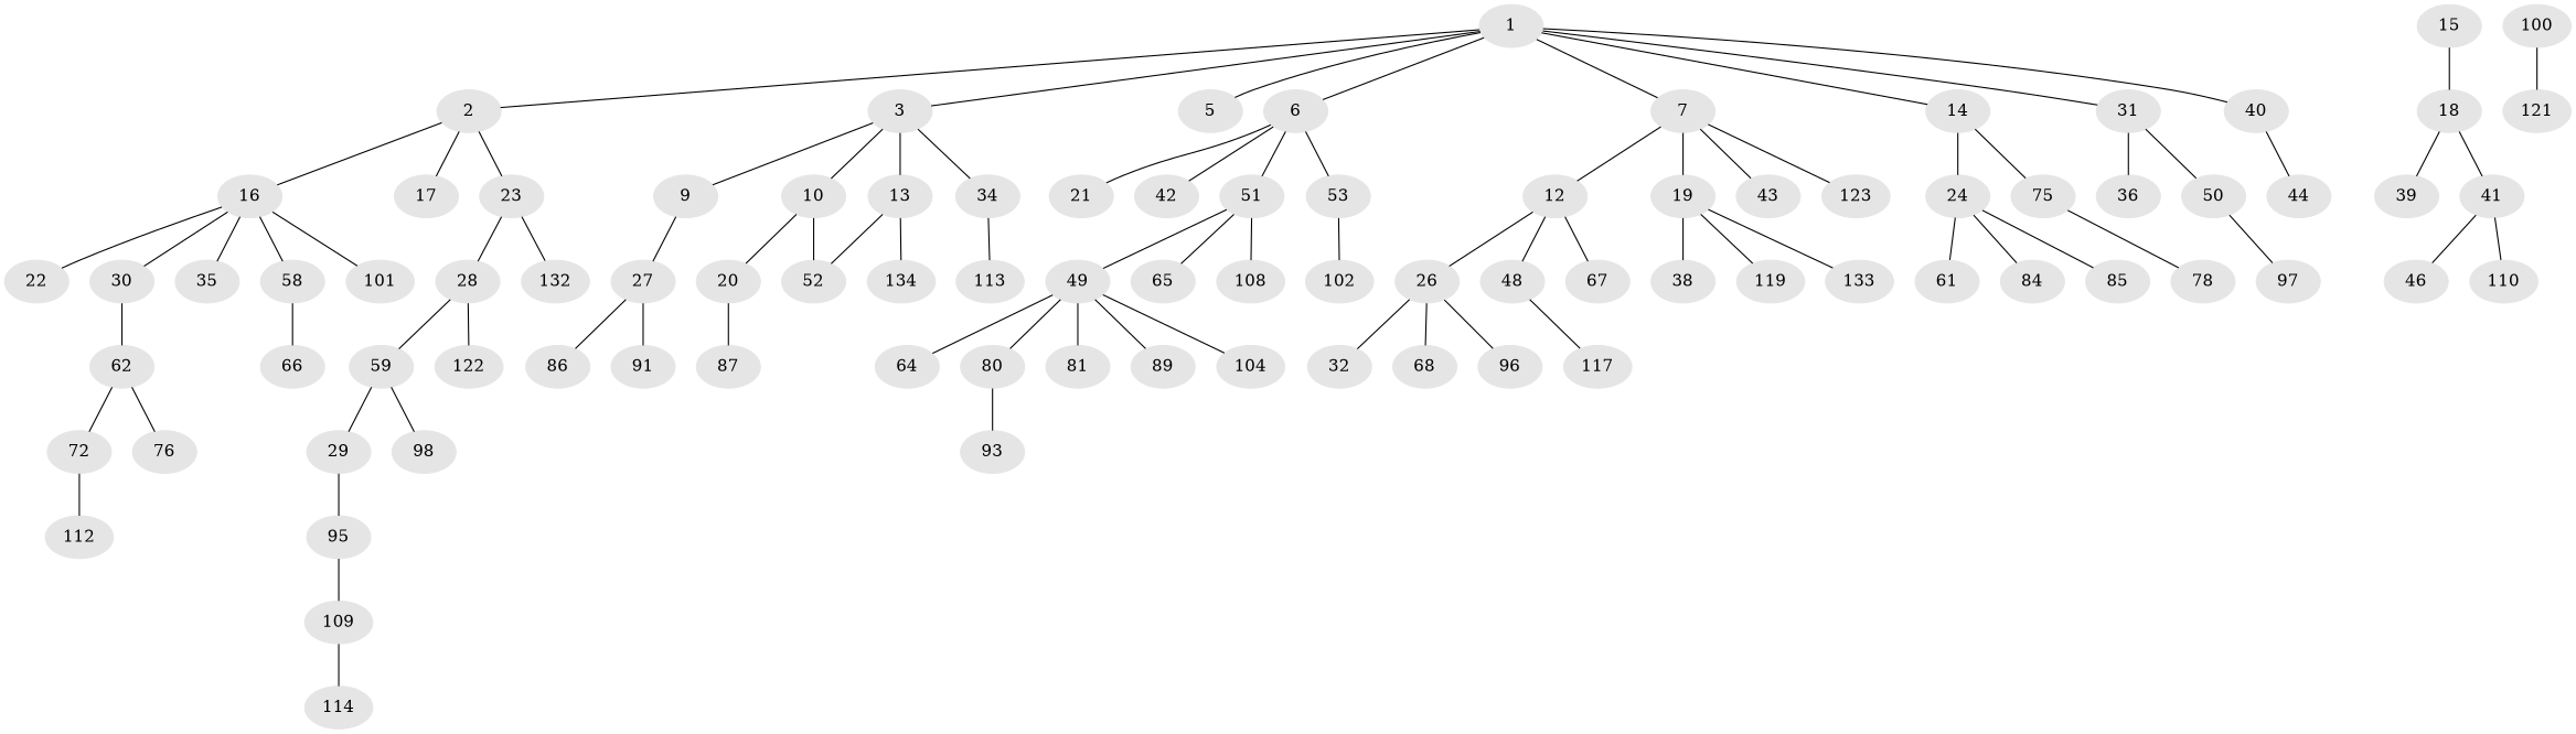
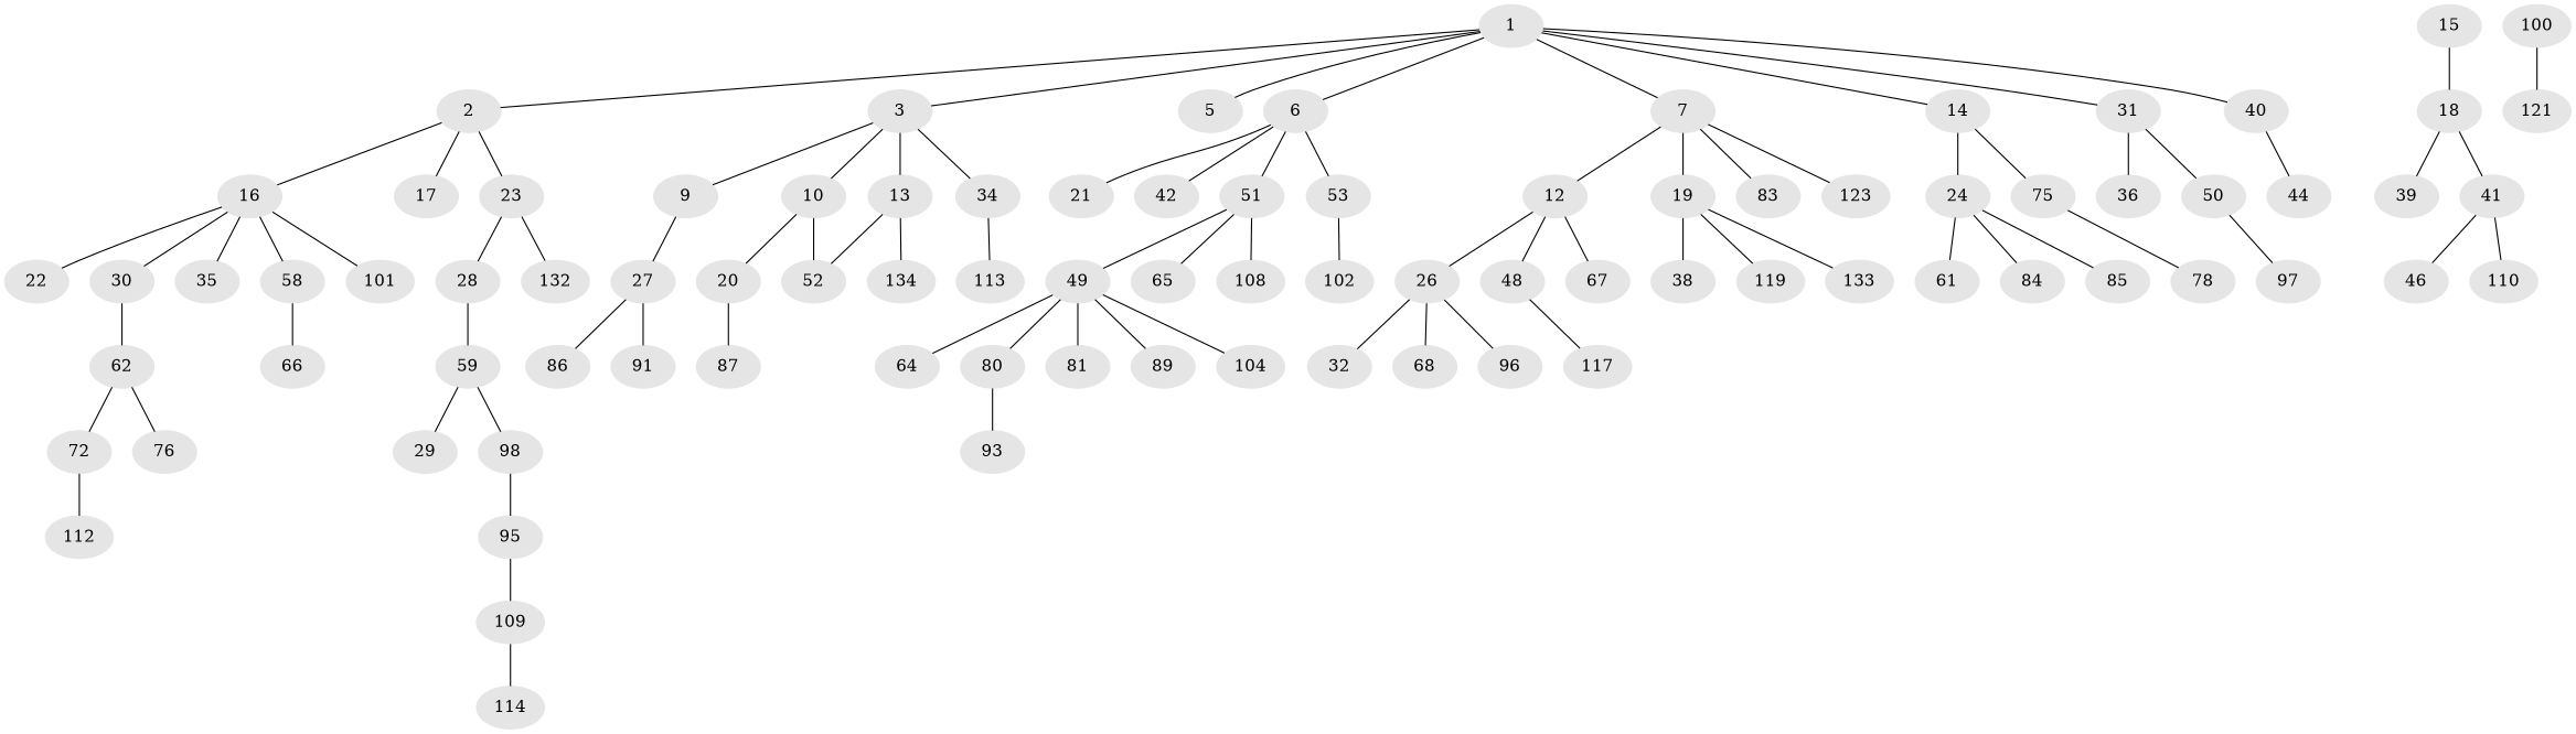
  graph {
    node [color=gray90 style=filled]
    1 [super="+4"]
    2 [super="+55"]
    3 [super="+11"]
    5
    6
    7 [super="+8"]
    14 [super="+82"]
    31 [super="+33"]
    40
    16 [super="+45"]
    17
    23 [super="+120"]
    9
    10 [super="+74"]
    13
    34 [super="+88"]
    21 [super="+130"]
    42 [super="+94"]
    51 [super="+111"]
    53 [super="+57"]
    12 [super="+37"]
    19 [super="+77"]
-   43 [super="+124"]
+   43 [super="+124" label=83]
    123
    24 [super="+79"]
    75
    36
    50 [super="+106"]
    44
    22 [super="+92"]
    30
    35 [super="+83"]
    58
    101 [super="+126"]
    28 [super="+115"]
    132
    27 [super="+60"]
    20
    52 [super="+129"]
    134
    113
    49 [super="+63"]
    65
    108
    102
    26 [super="+54"]
    48
    67 [super="+90"]
    38
    119
    133
    86
    91
    87 [super="+131"]
    32 [super="+107"]
    68
    96
    117
    15 [super="+73"]
    18 [super="+25"]
    61
    84 [super="+99"]
    85
    78
    39 [super="+47"]
    41 [super="+70"]
    62 [super="+116"]
    66 [super="+69"]
    46 [super="+71"]
    110 [super="+125"]
    59 [super="+105"]
-   122
    29 [super="+56"]
    95 [super="+103"]
    98
    109
    72 [super="+118"]
    76
    97
    64
    80
    81
    89
    104
    93
    112
    121 [super="+128"]
    100
    114
    1 -- 2
    1 -- 3
    1 -- 5
    1 -- 6
    1 -- 7
    1 -- 14
    1 -- 31
    1 -- 40
    2 -- 16
    2 -- 17
    2 -- 23
    3 -- 9
    3 -- 10
    3 -- 13
    3 -- 34
    6 -- 21
    6 -- 42
    6 -- 51
    6 -- 53
    7 -- 12
    7 -- 19
    7 -- 43
    7 -- 123
    14 -- 24
    14 -- 75
    31 -- 36
    31 -- 50
    40 -- 44
    16 -- 22
    16 -- 30
    16 -- 35
    16 -- 58
    16 -- 101
    23 -- 28
    23 -- 132
    9 -- 27
    10 -- 20
    10 -- 52
    13 -- 52
    13 -- 134
    34 -- 113
    51 -- 49
    51 -- 65
    51 -- 108
    53 -- 102
    12 -- 26
    12 -- 48
    12 -- 67
    19 -- 38
    19 -- 119
    19 -- 133
    24 -- 61
    24 -- 84
    24 -- 85
    75 -- 78
    50 -- 97
    30 -- 62
    58 -- 66
    28 -- 59
-   28 -- 122
    27 -- 86
    27 -- 91
    20 -- 87
    49 -- 64
    49 -- 80
    49 -- 81
    49 -- 89
    49 -- 104
    26 -- 32
    26 -- 68
    26 -- 96
    48 -- 117
    15 -- 18
    18 -- 39
    18 -- 41
    41 -- 46
    41 -- 110
    62 -- 72
    62 -- 76
    59 -- 29
    59 -- 98
-   29 -- 95
+   98 -- 95
    95 -- 109
    109 -- 114
    72 -- 112
    80 -- 93
    100 -- 121
  }
